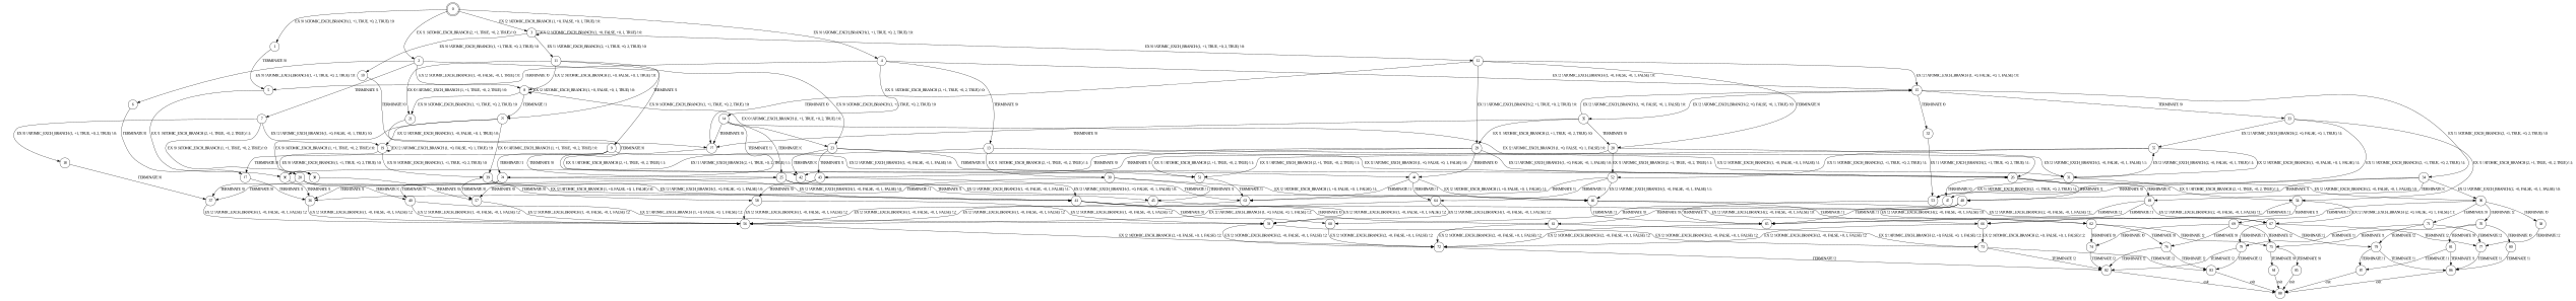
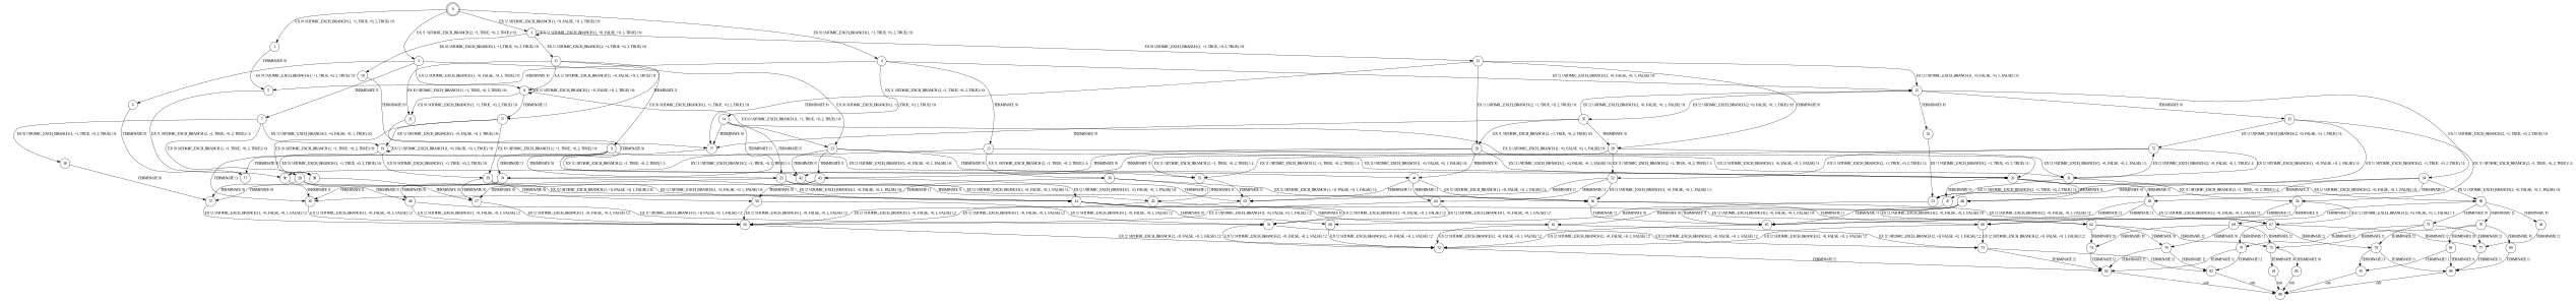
  digraph {
    fontname="Liberation Serif"
    node [fontname="Liberation Serif" shape=circle]
    edge [fontname="Liberation Serif"]
    0 [peripheries=2]
    1
    2
    3
    4
    5
    6
    7
    8
    9
    10
    11
    12
    13
    14
    15
    n17 [label=96]
    17
    18
    19
    20
    21
    22
    23
    24
    25
    26
    27
    28
    29
    30
    31
    32
    33
    34
    35
    36
    37
    38
    39
    40
    41
    42
    43
    44
    45
    46
    47
    48
    49
    n51 [label=90]
    51
    52
    53
    54
    55
    56
    57
    58
    59
    60
    61
    62
    63
    64
    65
    66
    67
    68
    69
    70
    71
    72
    73
    74
    75
    76
    77
    78
    79
    80
    81
    82
    83
    84
    85
    86
    87
    88
    0 -> 1 [label="EX !0 !ATOMIC_EXCH_BRANCH (1, +1, TRUE, +0, 2, TRUE) !:0:"]
    0 -> 2 [label="EX !1 !ATOMIC_EXCH_BRANCH (2, +1, TRUE, +0, 2, TRUE) !:0:"]
    0 -> 3 [label="EX !2 !ATOMIC_EXCH_BRANCH (1, +0, FALSE, +0, 1, TRUE) !:0:"]
    0 -> 4 [label="EX !0 !ATOMIC_EXCH_BRANCH (1, +1, TRUE, +0, 2, TRUE) !:0:"]
    1 -> 5 [label="TERMINATE !0"]
    2 -> 6 [label="EX !0 !ATOMIC_EXCH_BRANCH (1, +1, TRUE, +0, 2, TRUE) !:0:"]
    2 -> 7 [label="TERMINATE !1"]
    2 -> 8 [label="EX !2 !ATOMIC_EXCH_BRANCH (1, +0, FALSE, +0, 1, TRUE) !:0:"]
    2 -> 9 [label="EX !0 !ATOMIC_EXCH_BRANCH (1, +1, TRUE, +0, 2, TRUE) !:0:"]
    3 -> 3 [label="EX !2 !ATOMIC_EXCH_BRANCH (1, +0, FALSE, +0, 1, TRUE) !:0:"]
    3 -> 10 [label="EX !0 !ATOMIC_EXCH_BRANCH (1, +1, TRUE, +0, 2, TRUE) !:0:"]
    3 -> 11 [label="EX !1 !ATOMIC_EXCH_BRANCH (2, +1, TRUE, +0, 2, TRUE) !:0:"]
    3 -> 12 [label="EX !0 !ATOMIC_EXCH_BRANCH (1, +1, TRUE, +0, 2, TRUE) !:0:"]
    4 -> 5 [label="TERMINATE !0"]
    4 -> 13 [label="TERMINATE !0"]
    4 -> 14 [label="EX !1 !ATOMIC_EXCH_BRANCH (2, +1, TRUE, +0, 2, TRUE) !:0:"]
    4 -> 15 [label="EX !2 !ATOMIC_EXCH_BRANCH (1, +0, FALSE, +0, 1, FALSE) !:0:"]
    5 -> n17 [label="EX !1 !ATOMIC_EXCH_BRANCH (2, +1, TRUE, +0, 2, TRUE) !:1:"]
    6 -> 17 [label="TERMINATE !0"]
    7 -> 18 [label="EX !0 !ATOMIC_EXCH_BRANCH (1, +1, TRUE, +0, 2, TRUE) !:0:"]
    7 -> 19 [label="EX !2 !ATOMIC_EXCH_BRANCH (1, +0, FALSE, +0, 1, TRUE) !:0:"]
    7 -> 20 [label="EX !0 !ATOMIC_EXCH_BRANCH (1, +1, TRUE, +0, 2, TRUE) !:0:"]
    8 -> 8 [label="EX !2 !ATOMIC_EXCH_BRANCH (1, +0, FALSE, +0, 1, TRUE) !:0:"]
    8 -> 21 [label="EX !0 !ATOMIC_EXCH_BRANCH (1, +1, TRUE, +0, 2, TRUE) !:0:"]
    8 -> 22 [label="TERMINATE !1"]
    8 -> 23 [label="EX !0 !ATOMIC_EXCH_BRANCH (1, +1, TRUE, +0, 2, TRUE) !:0:"]
    9 -> 17 [label="TERMINATE !0"]
    9 -> 24 [label="TERMINATE !1"]
    9 -> 25 [label="TERMINATE !0"]
    9 -> 26 [label="EX !2 !ATOMIC_EXCH_BRANCH (1, +0, FALSE, +0, 1, FALSE) !:0:"]
    10 -> 27 [label="TERMINATE !0"]
    11 -> 8 [label="EX !2 !ATOMIC_EXCH_BRANCH (1, +0, FALSE, +0, 1, TRUE) !:0:"]
    11 -> 21 [label="EX !0 !ATOMIC_EXCH_BRANCH (1, +1, TRUE, +0, 2, TRUE) !:0:"]
    11 -> 22 [label="TERMINATE !1"]
    11 -> 23 [label="EX !0 !ATOMIC_EXCH_BRANCH (1, +1, TRUE, +0, 2, TRUE) !:0:"]
    12 -> 15 [label="EX !2 !ATOMIC_EXCH_BRANCH (1, +0, FALSE, +0, 1, FALSE) !:0:"]
    12 -> 27 [label="TERMINATE !0"]
    12 -> 28 [label="TERMINATE !0"]
    12 -> 29 [label="EX !1 !ATOMIC_EXCH_BRANCH (2, +1, TRUE, +0, 2, TRUE) !:0:"]
    13 -> n17 [label="EX !1 !ATOMIC_EXCH_BRANCH (2, +1, TRUE, +0, 2, TRUE) !:1:"]
    13 -> 30 [label="EX !1 !ATOMIC_EXCH_BRANCH (2, +1, TRUE, +0, 2, TRUE) !:1:"]
    13 -> 31 [label="EX !2 !ATOMIC_EXCH_BRANCH (1, +0, FALSE, +0, 1, FALSE) !:1:"]
    14 -> 24 [label="TERMINATE !1"]
    14 -> 25 [label="TERMINATE !0"]
    14 -> 26 [label="EX !2 !ATOMIC_EXCH_BRANCH (1, +0, FALSE, +0, 1, FALSE) !:0:"]
    14 -> 27 [label="TERMINATE !0"]
    15 -> 32 [label="TERMINATE !0"]
    15 -> 33 [label="TERMINATE !0"]
    15 -> 34 [label="EX !1 !ATOMIC_EXCH_BRANCH (2, +1, TRUE, +0, 2, TRUE) !:0:"]
    15 -> 35 [label="EX !2 !ATOMIC_EXCH_BRANCH (2, +0, FALSE, +0, 1, TRUE) !:0:"]
    n17 -> 36 [label="TERMINATE !1"]
-   17 -> 36 [label="TERMINATE !1"]
+   9 -> 36 [label="TERMINATE !1"]
    18 -> 37 [label="TERMINATE !0"]
    19 -> 19 [label="EX !2 !ATOMIC_EXCH_BRANCH (1, +0, FALSE, +0, 1, TRUE) !:0:"]
    19 -> 38 [label="EX !0 !ATOMIC_EXCH_BRANCH (1, +1, TRUE, +0, 2, TRUE) !:0:"]
    19 -> 39 [label="EX !0 !ATOMIC_EXCH_BRANCH (1, +1, TRUE, +0, 2, TRUE) !:0:"]
    20 -> 37 [label="TERMINATE !0"]
    20 -> 40 [label="TERMINATE !0"]
    20 -> 41 [label="EX !2 !ATOMIC_EXCH_BRANCH (1, +0, FALSE, +0, 1, FALSE) !:0:"]
    21 -> 42 [label="TERMINATE !0"]
    22 -> 19 [label="EX !2 !ATOMIC_EXCH_BRANCH (1, +0, FALSE, +0, 1, TRUE) !:0:"]
    22 -> 38 [label="EX !0 !ATOMIC_EXCH_BRANCH (1, +1, TRUE, +0, 2, TRUE) !:0:"]
    22 -> 39 [label="EX !0 !ATOMIC_EXCH_BRANCH (1, +1, TRUE, +0, 2, TRUE) !:0:"]
    23 -> 26 [label="EX !2 !ATOMIC_EXCH_BRANCH (1, +0, FALSE, +0, 1, FALSE) !:0:"]
    23 -> 42 [label="TERMINATE !0"]
    23 -> 43 [label="TERMINATE !1"]
    23 -> 44 [label="TERMINATE !0"]
    24 -> 37 [label="TERMINATE !0"]
    24 -> 40 [label="TERMINATE !0"]
    24 -> 41 [label="EX !2 !ATOMIC_EXCH_BRANCH (1, +0, FALSE, +0, 1, FALSE) !:0:"]
    25 -> 36 [label="TERMINATE !1"]
    25 -> 45 [label="TERMINATE !1"]
    25 -> 46 [label="EX !2 !ATOMIC_EXCH_BRANCH (1, +0, FALSE, +0, 1, FALSE) !:1:"]
    26 -> 47 [label="TERMINATE !0"]
    26 -> 48 [label="TERMINATE !1"]
    26 -> 49 [label="TERMINATE !0"]
    26 -> n51 [label="EX !2 !ATOMIC_EXCH_BRANCH (2, +0, FALSE, +0, 1, FALSE) !:0:"]
    27 -> 51 [label="EX !1 !ATOMIC_EXCH_BRANCH (2, +1, TRUE, +0, 2, TRUE) !:1:"]
    28 -> 31 [label="EX !2 !ATOMIC_EXCH_BRANCH (1, +0, FALSE, +0, 1, FALSE) !:1:"]
    28 -> 51 [label="EX !1 !ATOMIC_EXCH_BRANCH (2, +1, TRUE, +0, 2, TRUE) !:1:"]
    28 -> 52 [label="EX !1 !ATOMIC_EXCH_BRANCH (2, +1, TRUE, +0, 2, TRUE) !:1:"]
    29 -> 26 [label="EX !2 !ATOMIC_EXCH_BRANCH (1, +0, FALSE, +0, 1, FALSE) !:0:"]
    29 -> 42 [label="TERMINATE !0"]
    29 -> 43 [label="TERMINATE !1"]
    29 -> 44 [label="TERMINATE !0"]
    30 -> 36 [label="TERMINATE !1"]
    30 -> 45 [label="TERMINATE !1"]
    30 -> 46 [label="EX !2 !ATOMIC_EXCH_BRANCH (1, +0, FALSE, +0, 1, FALSE) !:1:"]
    31 -> 53 [label="EX !1 !ATOMIC_EXCH_BRANCH (2, +1, TRUE, +0, 2, TRUE) !:1:"]
    31 -> 54 [label="EX !1 !ATOMIC_EXCH_BRANCH (2, +1, TRUE, +0, 2, TRUE) !:1:"]
    31 -> 55 [label="EX !2 !ATOMIC_EXCH_BRANCH (2, +0, FALSE, +0, 1, TRUE) !:1:"]
    32 -> 53 [label="EX !1 !ATOMIC_EXCH_BRANCH (2, +1, TRUE, +0, 2, TRUE) !:1:"]
    33 -> 53 [label="EX !1 !ATOMIC_EXCH_BRANCH (2, +1, TRUE, +0, 2, TRUE) !:1:"]
    33 -> 54 [label="EX !1 !ATOMIC_EXCH_BRANCH (2, +1, TRUE, +0, 2, TRUE) !:1:"]
    33 -> 55 [label="EX !2 !ATOMIC_EXCH_BRANCH (2, +0, FALSE, +0, 1, TRUE) !:1:"]
    34 -> 47 [label="TERMINATE !0"]
    34 -> 48 [label="TERMINATE !1"]
    34 -> 49 [label="TERMINATE !0"]
    34 -> n51 [label="EX !2 !ATOMIC_EXCH_BRANCH (2, +0, FALSE, +0, 1, FALSE) !:0:"]
    35 -> 15 [label="EX !2 !ATOMIC_EXCH_BRANCH (1, +0, FALSE, +0, 1, FALSE) !:0:"]
    35 -> 27 [label="TERMINATE !0"]
    35 -> 28 [label="TERMINATE !0"]
    35 -> 29 [label="EX !1 !ATOMIC_EXCH_BRANCH (2, +1, TRUE, +0, 2, TRUE) !:0:"]
    36 -> 56 [label="EX !2 !ATOMIC_EXCH_BRANCH (1, +0, FALSE, +0, 1, FALSE) !:2:"]
    37 -> 56 [label="EX !2 !ATOMIC_EXCH_BRANCH (1, +0, FALSE, +0, 1, FALSE) !:2:"]
    38 -> 57 [label="TERMINATE !0"]
    39 -> 41 [label="EX !2 !ATOMIC_EXCH_BRANCH (1, +0, FALSE, +0, 1, FALSE) !:0:"]
    39 -> 57 [label="TERMINATE !0"]
    39 -> 58 [label="TERMINATE !0"]
    40 -> 56 [label="EX !2 !ATOMIC_EXCH_BRANCH (1, +0, FALSE, +0, 1, FALSE) !:2:"]
    40 -> 59 [label="EX !2 !ATOMIC_EXCH_BRANCH (1, +0, FALSE, +0, 1, FALSE) !:2:"]
    41 -> 60 [label="TERMINATE !0"]
    41 -> 61 [label="TERMINATE !0"]
    41 -> 62 [label="EX !2 !ATOMIC_EXCH_BRANCH (2, +0, FALSE, +0, 1, FALSE) !:0:"]
    42 -> 63 [label="TERMINATE !1"]
    43 -> 41 [label="EX !2 !ATOMIC_EXCH_BRANCH (1, +0, FALSE, +0, 1, FALSE) !:0:"]
    43 -> 57 [label="TERMINATE !0"]
    43 -> 58 [label="TERMINATE !0"]
    44 -> 46 [label="EX !2 !ATOMIC_EXCH_BRANCH (1, +0, FALSE, +0, 1, FALSE) !:1:"]
    44 -> 63 [label="TERMINATE !1"]
    44 -> 64 [label="TERMINATE !1"]
    45 -> 56 [label="EX !2 !ATOMIC_EXCH_BRANCH (1, +0, FALSE, +0, 1, FALSE) !:2:"]
    45 -> 59 [label="EX !2 !ATOMIC_EXCH_BRANCH (1, +0, FALSE, +0, 1, FALSE) !:2:"]
    46 -> 65 [label="TERMINATE !1"]
    46 -> 66 [label="TERMINATE !1"]
    46 -> 67 [label="EX !2 !ATOMIC_EXCH_BRANCH (2, +0, FALSE, +0, 1, FALSE) !:1:"]
    47 -> 65 [label="TERMINATE !1"]
    48 -> 60 [label="TERMINATE !0"]
    48 -> 61 [label="TERMINATE !0"]
    48 -> 62 [label="EX !2 !ATOMIC_EXCH_BRANCH (2, +0, FALSE, +0, 1, FALSE) !:0:"]
    49 -> 65 [label="TERMINATE !2"]
    49 -> 66 [label="TERMINATE !1"]
    49 -> 67 [label="EX !2 !ATOMIC_EXCH_BRANCH (2, +0, FALSE, +0, 1, FALSE) !:1:"]
    n51 -> 68 [label="TERMINATE !0"]
    n51 -> 69 [label="TERMINATE !1"]
    n51 -> 70 [label="TERMINATE !2"]
    n51 -> 71 [label="TERMINATE !0"]
    51 -> 63 [label="TERMINATE !1"]
    52 -> 46 [label="EX !2 !ATOMIC_EXCH_BRANCH (1, +0, FALSE, +0, 1, FALSE) !:1:"]
    52 -> 63 [label="TERMINATE !1"]
    52 -> 64 [label="TERMINATE !1"]
    53 -> 65 [label="TERMINATE !1"]
    54 -> 65 [label="TERMINATE !1"]
    54 -> 66 [label="TERMINATE !1"]
    54 -> 67 [label="EX !2 !ATOMIC_EXCH_BRANCH (2, +0, FALSE, +0, 1, FALSE) !:1:"]
    55 -> 31 [label="EX !2 !ATOMIC_EXCH_BRANCH (1, +0, FALSE, +0, 1, FALSE) !:1:"]
    55 -> 51 [label="EX !1 !ATOMIC_EXCH_BRANCH (2, +1, TRUE, +0, 2, TRUE) !:1:"]
    55 -> 52 [label="EX !1 !ATOMIC_EXCH_BRANCH (2, +1, TRUE, +0, 2, TRUE) !:1:"]
    56 -> 72 [label="EX !2 !ATOMIC_EXCH_BRANCH (2, +0, FALSE, +0, 1, FALSE) !:2:"]
    57 -> 56 [label="EX !2 !ATOMIC_EXCH_BRANCH (1, +0, FALSE, +0, 1, FALSE) !:2:"]
    58 -> 56 [label="EX !2 !ATOMIC_EXCH_BRANCH (1, +0, FALSE, +0, 1, FALSE) !:2:"]
    58 -> 59 [label="EX !2 !ATOMIC_EXCH_BRANCH (1, +0, FALSE, +0, 1, FALSE) !:2:"]
    59 -> 72 [label="EX !2 !ATOMIC_EXCH_BRANCH (2, +0, FALSE, +0, 1, FALSE) !:2:"]
    59 -> 73 [label="EX !2 !ATOMIC_EXCH_BRANCH (2, +0, FALSE, +0, 1, FALSE) !:2:"]
    60 -> 72 [label="EX !2 !ATOMIC_EXCH_BRANCH (2, +0, FALSE, +0, 1, FALSE) !:2:"]
    61 -> 72 [label="EX !2 !ATOMIC_EXCH_BRANCH (2, +0, FALSE, +0, 1, FALSE) !:2:"]
    61 -> 73 [label="EX !2 !ATOMIC_EXCH_BRANCH (2, +0, FALSE, +0, 1, FALSE) !:2:"]
    62 -> 74 [label="TERMINATE !0"]
    62 -> 75 [label="TERMINATE !2"]
    62 -> 76 [label="TERMINATE !0"]
    63 -> 56 [label="EX !2 !ATOMIC_EXCH_BRANCH (1, +0, FALSE, +0, 1, FALSE) !:2:"]
    64 -> 56 [label="EX !2 !ATOMIC_EXCH_BRANCH (1, +0, FALSE, +0, 1, FALSE) !:2:"]
    64 -> 59 [label="EX !2 !ATOMIC_EXCH_BRANCH (1, +0, FALSE, +0, 1, FALSE) !:2:"]
    65 -> 72 [label="EX !2 !ATOMIC_EXCH_BRANCH (2, +0, FALSE, +0, 1, FALSE) !:2:"]
    66 -> 72 [label="EX !2 !ATOMIC_EXCH_BRANCH (2, +0, FALSE, +0, 1, FALSE) !:2:"]
    66 -> 73 [label="EX !2 !ATOMIC_EXCH_BRANCH (2, +0, FALSE, +0, 1, FALSE) !:2:"]
    67 -> 77 [label="TERMINATE !2"]
    67 -> 78 [label="TERMINATE !1"]
    67 -> 79 [label="TERMINATE !2"]
    68 -> 77 [label="TERMINATE !2"]
    69 -> 74 [label="TERMINATE !0"]
    69 -> 75 [label="TERMINATE !2"]
    69 -> 76 [label="TERMINATE !0"]
    70 -> 75 [label="TERMINATE !1"]
    70 -> 80 [label="TERMINATE !0"]
    70 -> 81 [label="TERMINATE !0"]
    71 -> 77 [label="TERMINATE !2"]
    71 -> 78 [label="TERMINATE !1"]
    71 -> 79 [label="TERMINATE !2"]
    72 -> 82 [label="TERMINATE !2"]
    73 -> 82 [label="TERMINATE !2"]
    73 -> 83 [label="TERMINATE !2"]
    74 -> 82 [label="TERMINATE !2"]
    75 -> 84 [label="TERMINATE !0"]
    75 -> 85 [label="TERMINATE !0"]
    76 -> 82 [label="TERMINATE !2"]
    76 -> 83 [label="TERMINATE !2"]
    77 -> 86 [label="TERMINATE !1"]
    78 -> 82 [label="TERMINATE !2"]
    78 -> 83 [label="TERMINATE !2"]
    79 -> 86 [label="TERMINATE !1"]
    79 -> 87 [label="TERMINATE !1"]
    80 -> 86 [label="TERMINATE !1"]
    81 -> 86 [label="TERMINATE !1"]
    81 -> 87 [label="TERMINATE !1"]
    82 -> 88 [label=exit]
    83 -> 88 [label=exit]
    84 -> 88 [label=exit]
    85 -> 88 [label=exit]
    86 -> 88 [label=exit]
    87 -> 88 [label=exit]
  }
